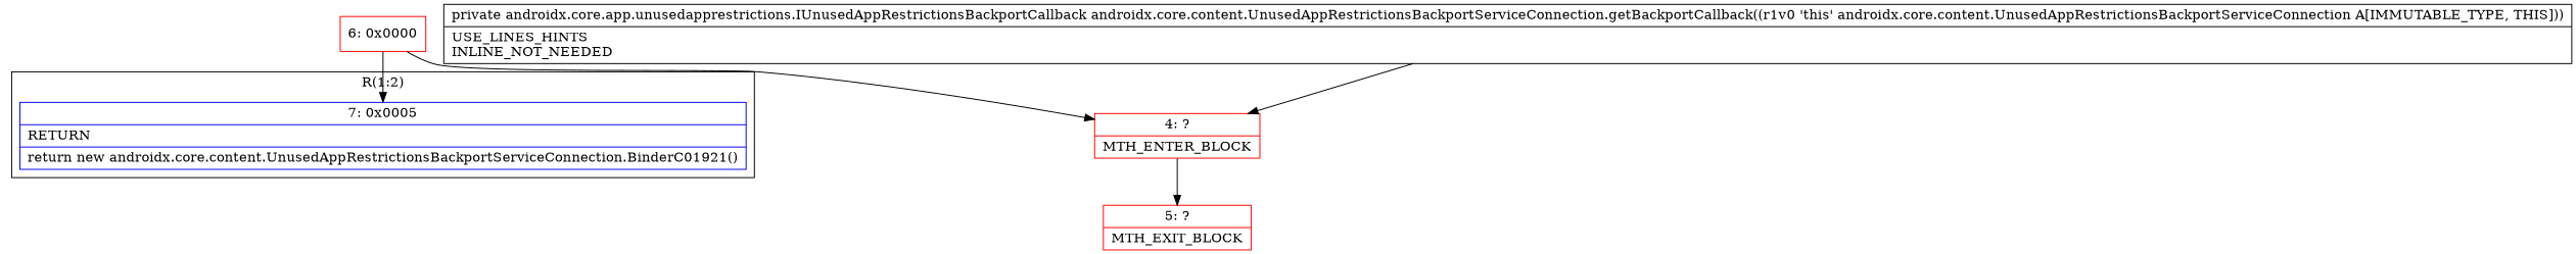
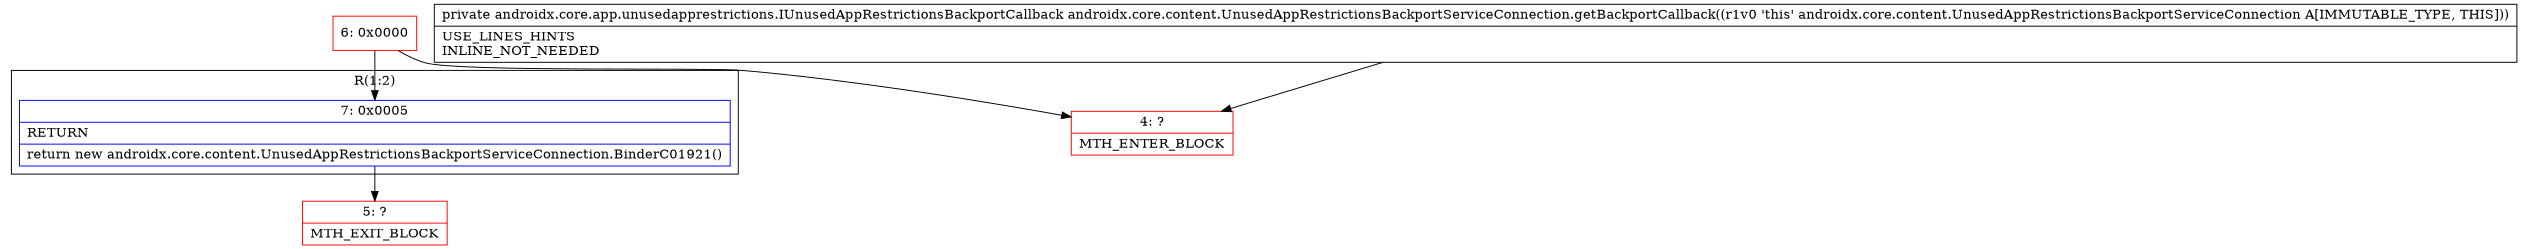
  digraph {
    node [color=red shape=record]
    n1 [color=blue label="{7\:\ 0x0005|RETURN\l|return new androidx.core.content.UnusedAppRestrictionsBackportServiceConnection.BinderC01921()\l}"]
    n2 [label="{5\:\ ?|MTH_EXIT_BLOCK\l}"]
    n3 [label="{4\:\ ?|MTH_ENTER_BLOCK\l}"]
    n4 [label="{6\:\ 0x0000}"]
    n5 [label="{private androidx.core.app.unusedapprestrictions.IUnusedAppRestrictionsBackportCallback androidx.core.content.UnusedAppRestrictionsBackportServiceConnection.getBackportCallback((r1v0 'this' androidx.core.content.UnusedAppRestrictionsBackportServiceConnection A[IMMUTABLE_TYPE, THIS]))  | USE_LINES_HINTS\lINLINE_NOT_NEEDED\l}" color=""]
    subgraph cluster_1 {
      label="R(1:2)"
      n1
    }
-   n3 -> n2
+   n1 -> n2
    n4 -> n1
    n4 -> n3
    n5 -> n3
  }
